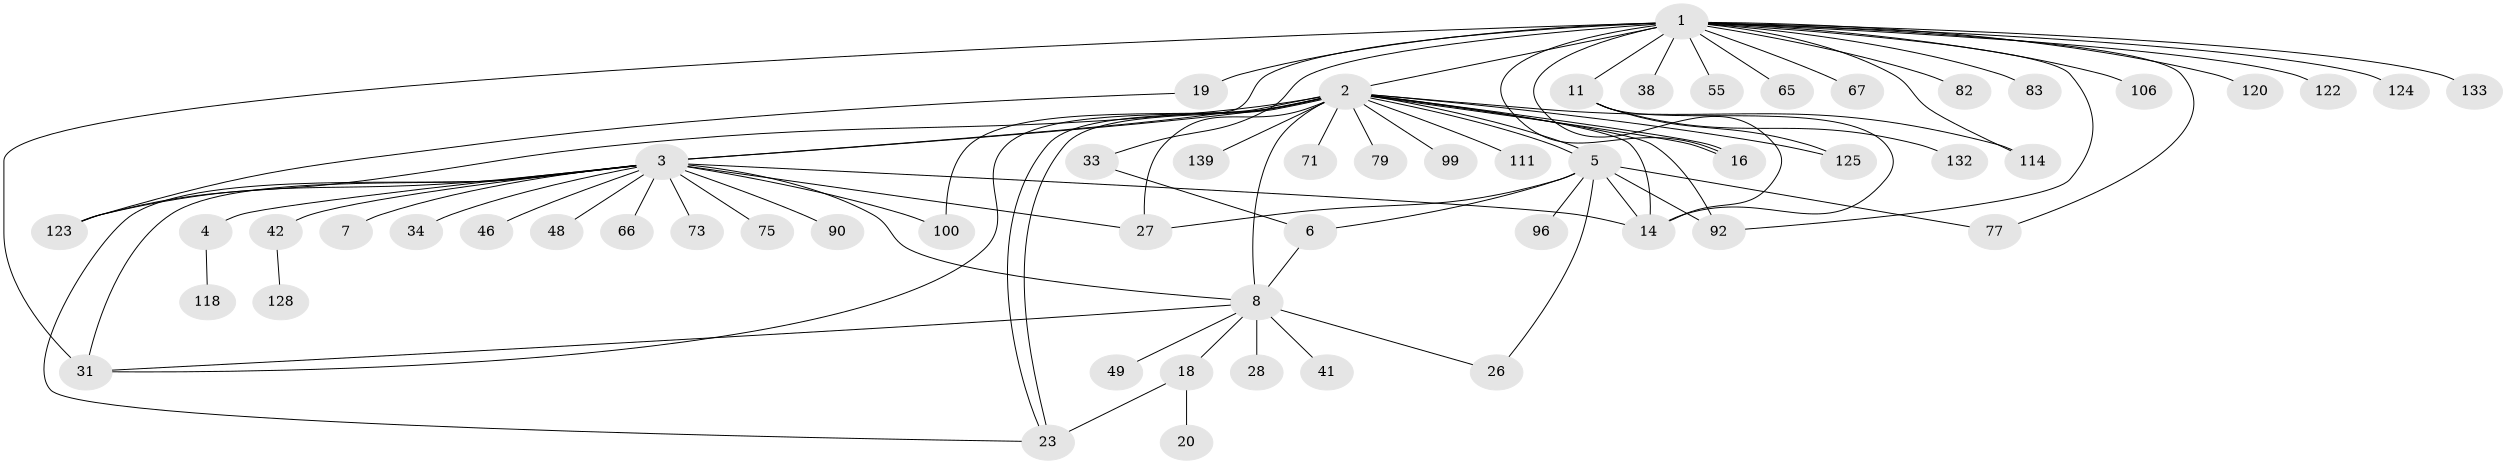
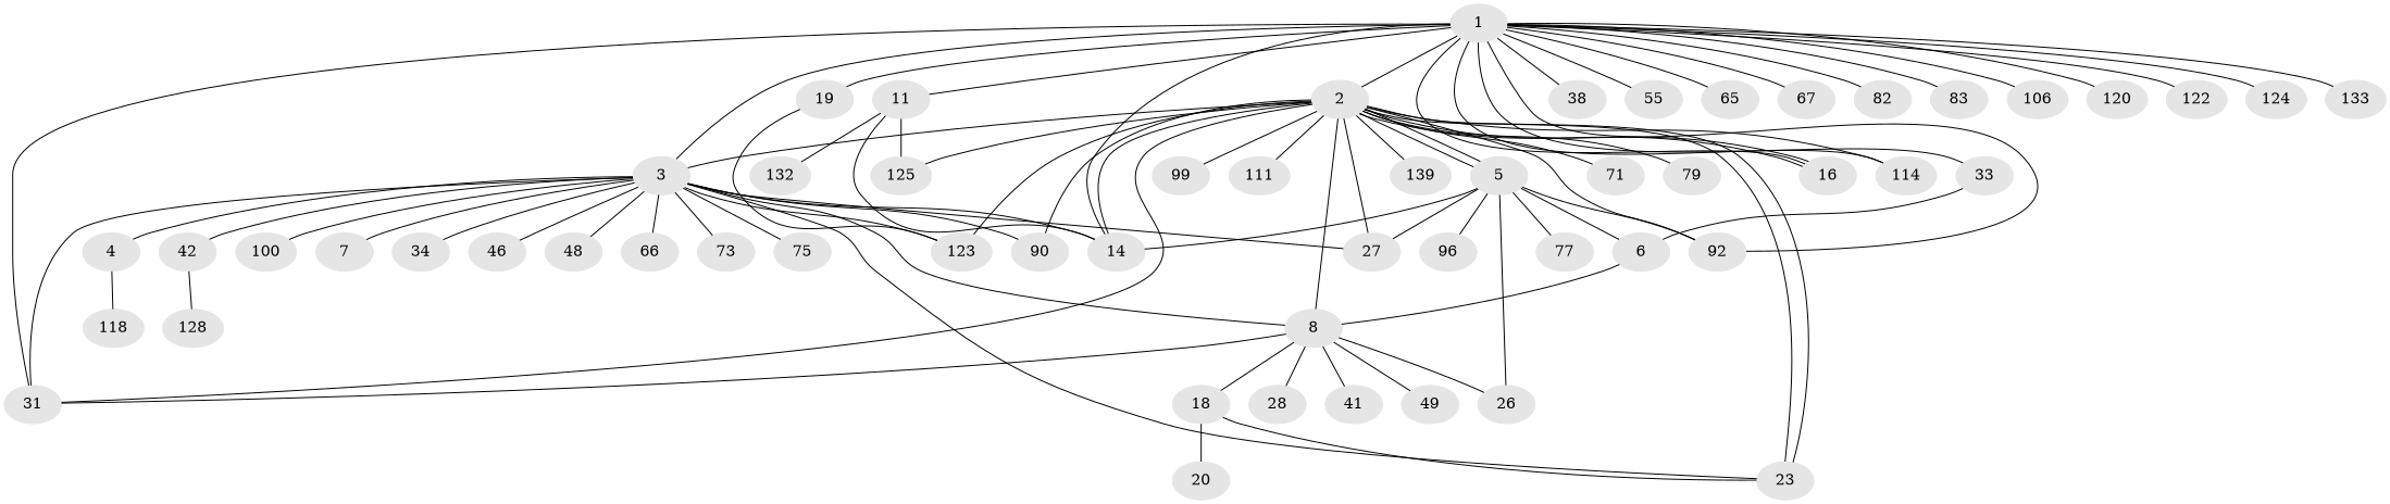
  graph {
    node [color=gray90 style=filled]
    1 [super="+9"]
    2 [super="+17+69+52+22+68+24"]
    3
    11 [super="+39+115+56+21"]
    14 [super="+50+138+30+60+35"]
    16 [super="+61+137+70+74"]
    19 [super="+78"]
    31 [super="+40"]
    33
    38
    55
    65
    67
    77 [super="+129"]
    82 [super="+143"]
    83
    92
    106
    114
    120
    122
    124
    133 [super="+142"]
    5 [super="+62+43"]
    8 [super="+10+15+36+108"]
    23 [super="+58+89+64"]
    27 [super="+105+98+109+51+76"]
    71
    79
    99
    100
    111
    123 [super="+134"]
    125
    139
    4
    7
    34 [super="+44+126"]
    42 [super="+91"]
    46 [super="+59"]
    48
    66
    73
    75
    90
    6 [super="+13"]
    132
    26
    96
    18 [super="+116+45+32"]
    28
    41
    49
    118
    128
    20
    1 -- 2 [weight=2]
    1 -- 3
    1 -- 11
    1 -- 14
    1 -- 16
    1 -- 19 [weight=2]
    1 -- 31 [weight=3]
    1 -- 33
    1 -- 38
    1 -- 55
    1 -- 65
    1 -- 67
-   1 -- 77
    1 -- 82
    1 -- 83
    1 -- 92
    1 -- 106
    1 -- 114
    1 -- 120
    1 -- 122
    1 -- 124
    1 -- 133
    2 -- 3
    2 -- 14
    2 -- 16
    2 -- 16
    2 -- 31
    2 -- 92
    2 -- 114
    2 -- 5
    2 -- 5
    2 -- 8 [weight=4]
    2 -- 23 [weight=2]
    2 -- 23
    2 -- 27
    2 -- 71
    2 -- 79
    2 -- 99
-   2 -- 100
+   2 -- 90
    2 -- 111
    2 -- 123
    2 -- 125
    2 -- 139
    3 -- 14
    3 -- 31
    3 -- 8 [weight=2]
    3 -- 23
    3 -- 27
    3 -- 100
    3 -- 123
    3 -- 4
    3 -- 7
    3 -- 34
    3 -- 42
    3 -- 46
    3 -- 48
    3 -- 66
    3 -- 73
    3 -- 75
    3 -- 90
    11 -- 14
    11 -- 125
    11 -- 132
    19 -- 123
    33 -- 6
    5 -- 14
    5 -- 77
    5 -- 92
    5 -- 27
    5 -- 6
    5 -- 26
    5 -- 96
    8 -- 31
    8 -- 26
    8 -- 18
    8 -- 28
    8 -- 41
    8 -- 49
    4 -- 118
    42 -- 128
    6 -- 8
    18 -- 23
    18 -- 20
  }
